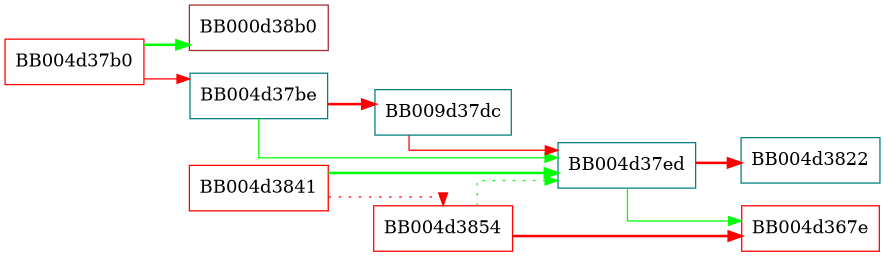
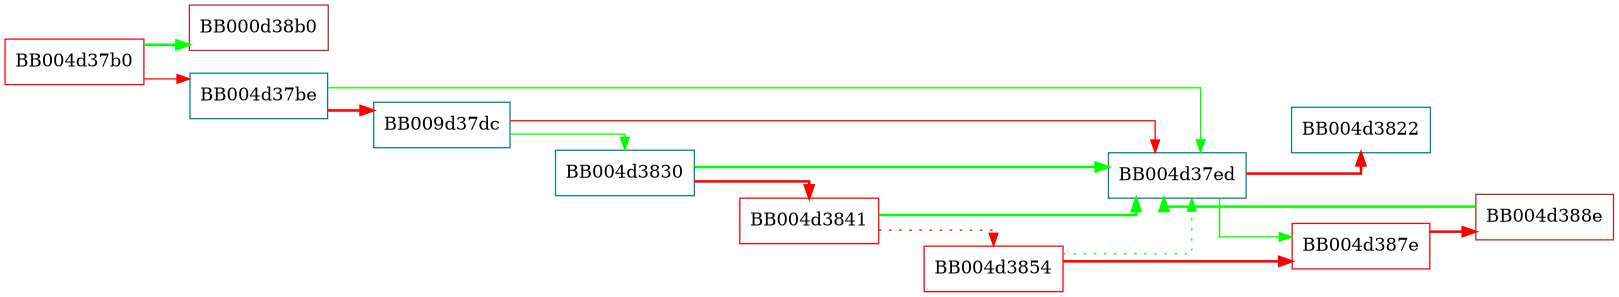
  digraph {
    rankdir=LR
    splines=ortho
    node [color=teal shape=box]
    edge [color=green style=bold]
    BB004d37b0 [color=red]
    n2 [color=brown label=BB000d38b0]
    BB004d37be
    BB004d37ed
    n5 [label=BB009d37dc]
    BB004d3822
-   BB004d387e [color=red label=BB004d367e]
+   BB004d387e [color=red]
+   BB004d3830
    BB004d3841 [color=red]
    BB004d3854 [color=red]
+   BB004d388e [color=brown]
    BB004d37b0 -> n2
    BB004d37b0 -> BB004d37be [color=red style=solid]
    BB004d37be -> BB004d37ed [style=solid]
    BB004d37be -> n5 [color=red]
    BB004d37ed -> BB004d3822 [color=red]
    BB004d37ed -> BB004d387e [style=solid]
    n5 -> BB004d37ed [color=red style=solid]
+   n5 -> BB004d3830 [style=solid]
+   BB004d387e -> BB004d388e [color=red]
+   BB004d3830 -> BB004d37ed
+   BB004d3830 -> BB004d3841 [color=red]
    BB004d3841 -> BB004d37ed
    BB004d3841 -> BB004d3854 [color=red style=dotted]
    BB004d3854 -> BB004d37ed [style=dotted]
    BB004d3854 -> BB004d387e [color=red]
+   BB004d388e -> BB004d37ed
  }
